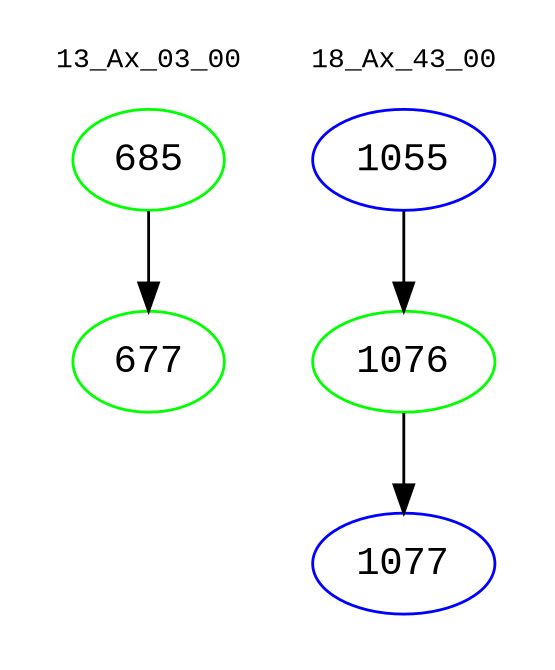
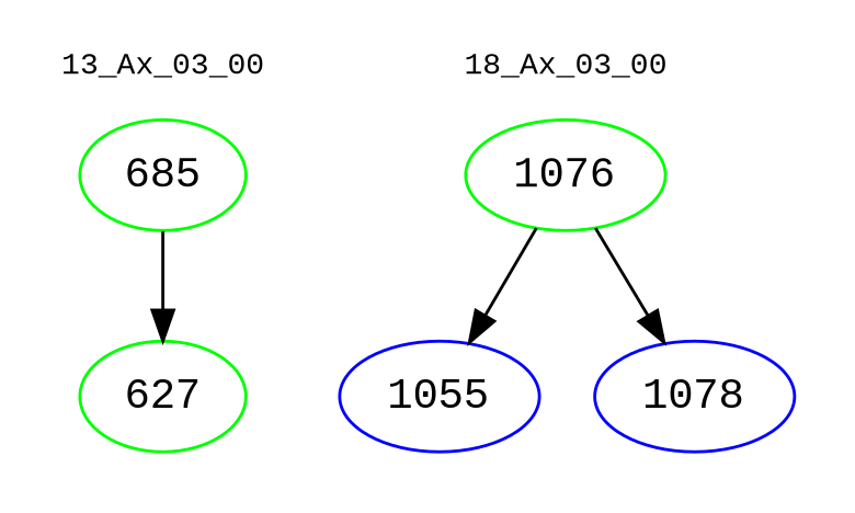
  digraph {
    fontname="Liberation Mono"
    node [color=green fontname="Liberation Mono"]
    edge [color=black fontname="Liberation Mono"]
    n1 [label=685]
-   n2 [label=677]
+   n2 [label=627]
    n3 [label=1076]
    n4 [color=blue label=1055]
-   n5 [color=blue label=1077]
+   n5 [color=blue label=1078]
    subgraph cluster_1 {
      color=white
      fontsize=10
      label="13_Ax_03_00"
      n1
      n2
    }
    subgraph cluster_2 {
      color=white
      fontsize=10
-     label="18_Ax_43_00"
+     label="18_Ax_03_00"
      n3
      n4
      n5
    }
    n1 -> n2
-   n4 -> n3
+   n3 -> n4
    n3 -> n5
  }
